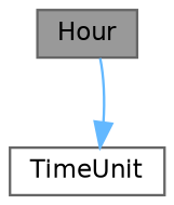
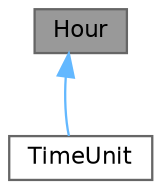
  digraph {
    node [color=gray40 fontname=Helvetica fontsize=10 shape=box style=filled]
    n1 [fillcolor=grey60 fontcolor=black height=0.2 label=Hour width=0.4]
    n2 [fillcolor=white height=0.2 label=TimeUnit width=0.4]
-   n2 -> n1 [color=steelblue1 dir=back fontname=Helvetica fontsize=10 labelfontname=Helvetica labelfontsize=10 style=solid]
+   n1 -> n2 [color=steelblue1 dir=back fontname=Helvetica fontsize=10 labelfontname=Helvetica labelfontsize=10 style=solid]
  }
